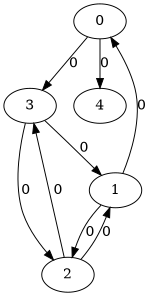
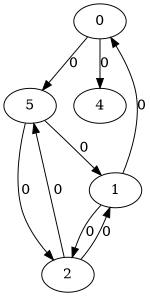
  digraph {
    0
-   3
+   3 [label=5]
    4
    1
    2
    0 -> 3 [label=0]
    0 -> 4 [label=0]
    3 -> 1 [label=0]
    3 -> 2 [label=0]
    1 -> 0 [label=0]
    1 -> 2 [label=0]
    2 -> 3 [label=0]
    2 -> 1 [label=0]
  }
